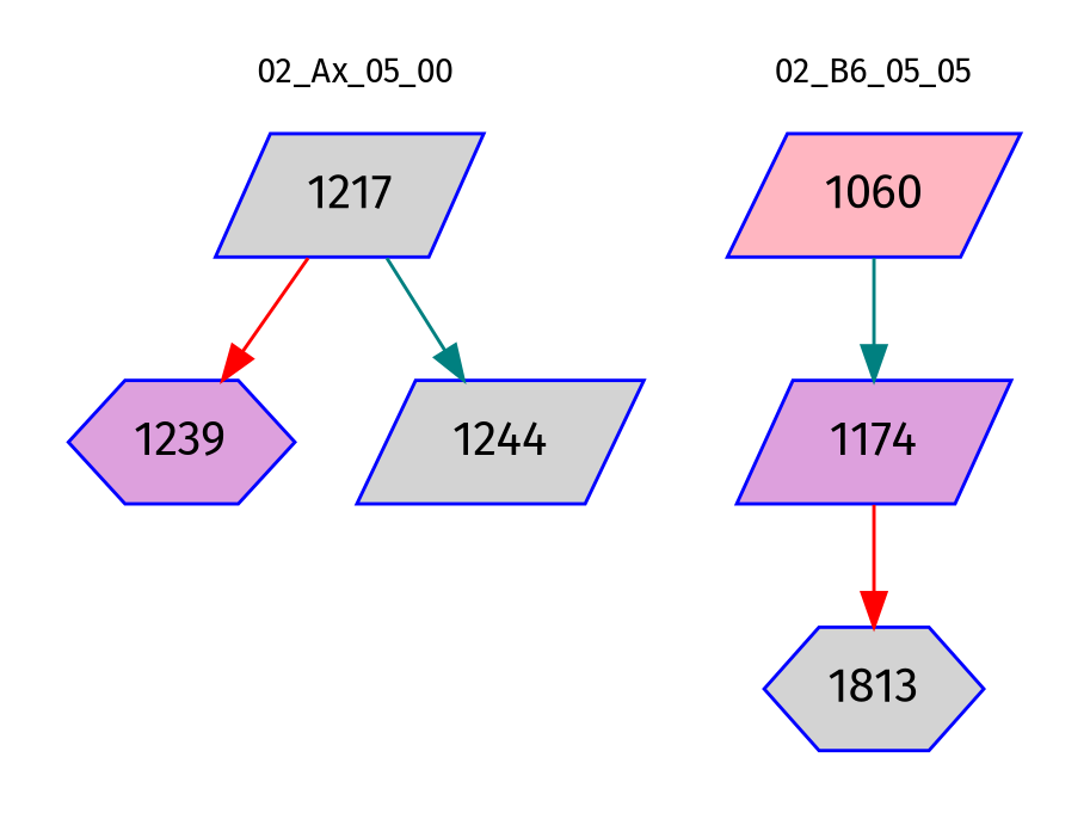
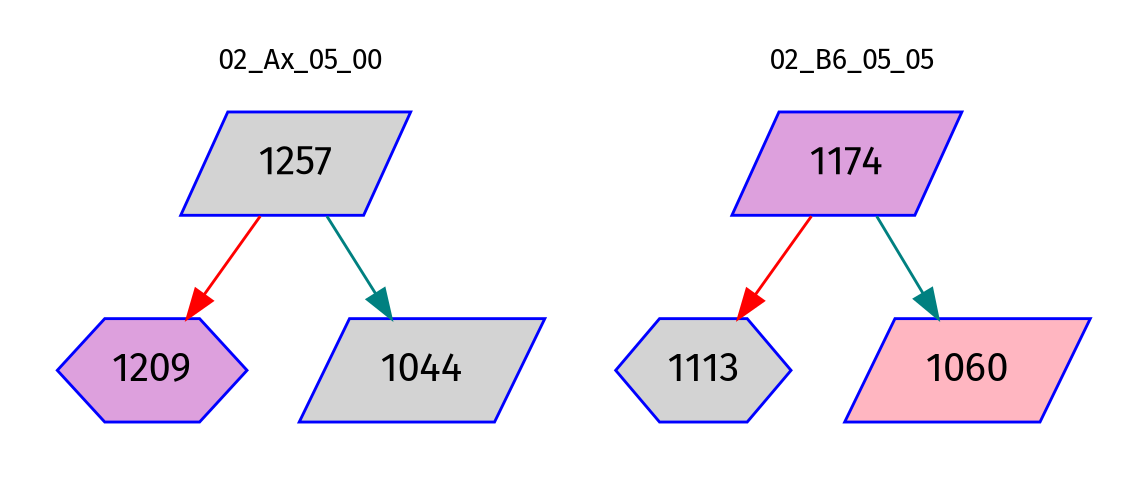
  digraph {
    fontname="Fira Sans"
    node [color=blue fillcolor=lightgrey fontname="Fira Sans" shape=parallelogram style=filled]
    edge [color=red fontname="Fira Sans"]
-   n1 [label=1217]
-   n2 [fillcolor=plum label=1239 shape=hexagon]
-   n3 [label=1244]
+   n1 [label=1257]
+   n2 [fillcolor=plum label=1209 shape=hexagon]
+   n3 [label=1044]
    n4 [fillcolor=plum label=1174]
-   n5 [label=1813 shape=hexagon]
+   n5 [label=1113 shape=hexagon]
    n6 [fillcolor=lightpink label=1060]
    subgraph cluster_1 {
      color=white
      fontsize=10
      label="02_Ax_05_00"
      n1
      n2
      n3
    }
    subgraph cluster_2 {
      color=white
      fontsize=10
      label="02_B6_05_05"
      n4
      n5
      n6
    }
    n1 -> n2
    n1 -> n3 [color=teal]
    n4 -> n5
-   n6 -> n4 [color=teal]
+   n4 -> n6 [color=teal]
  }
